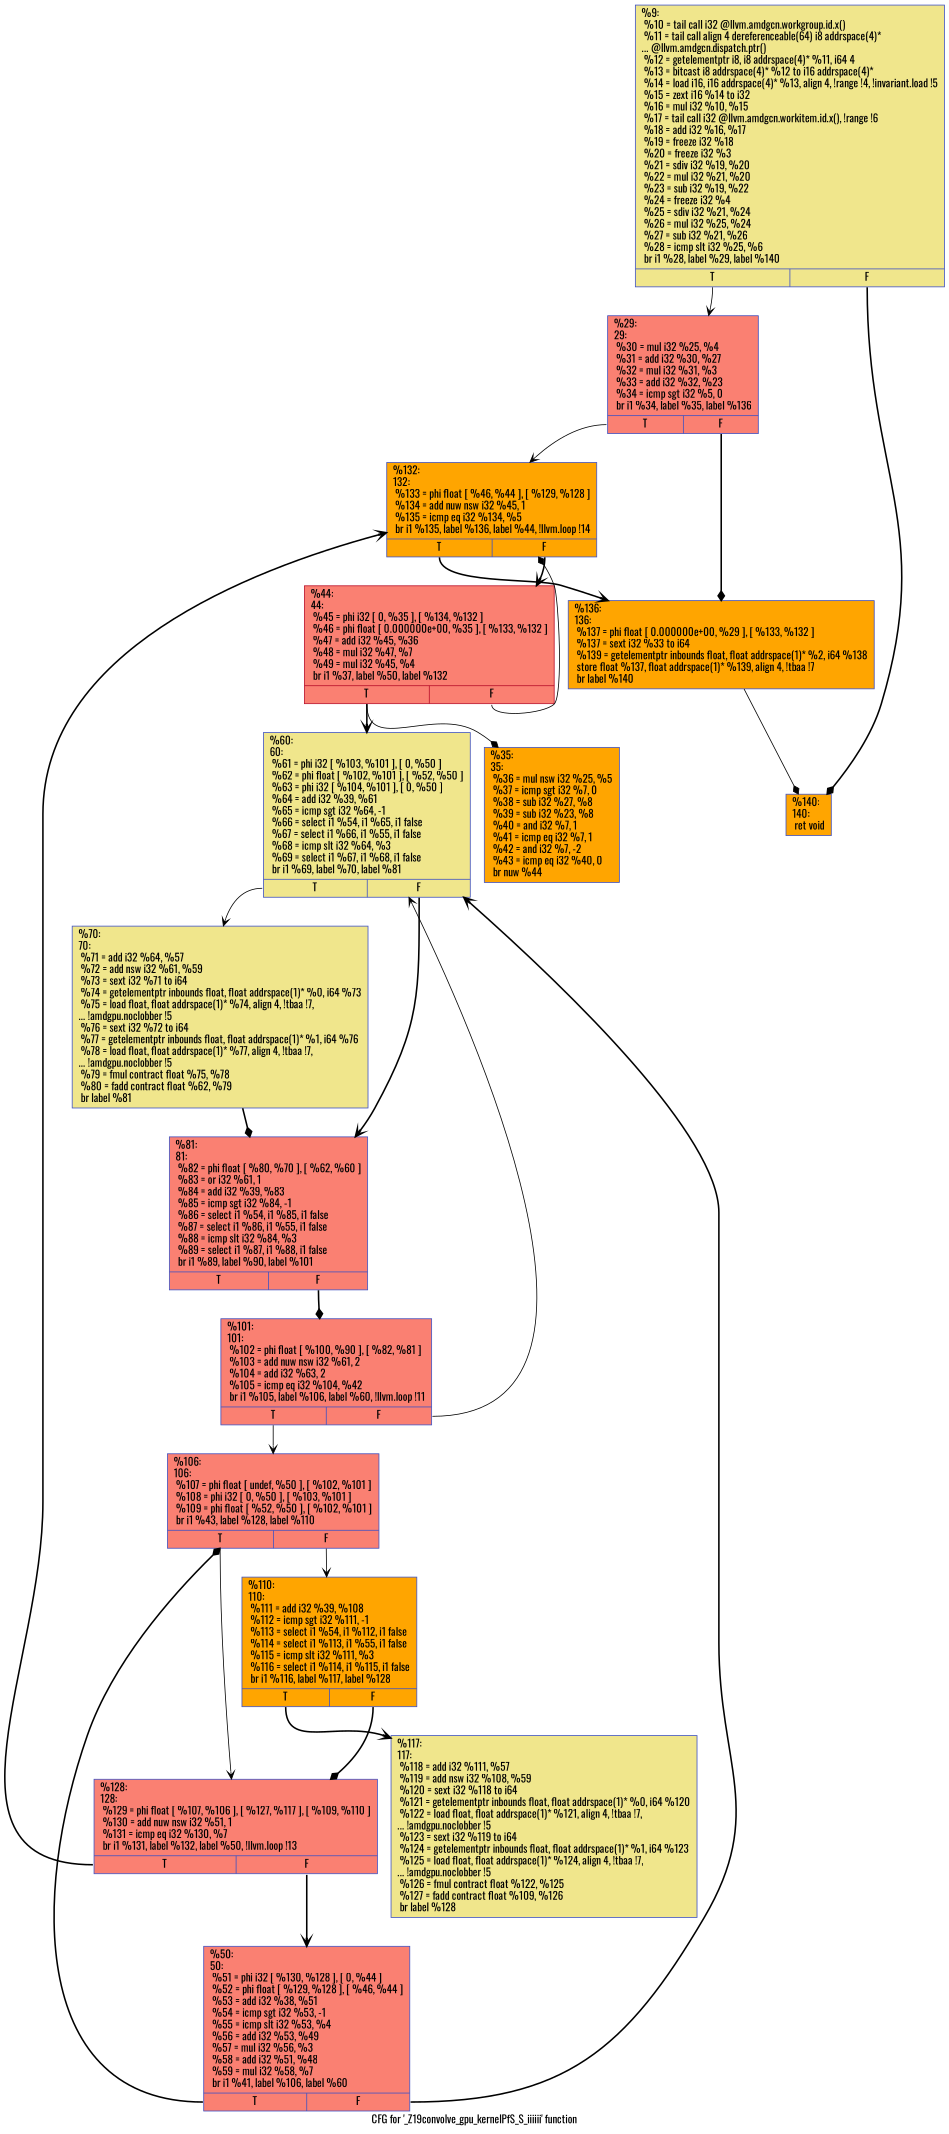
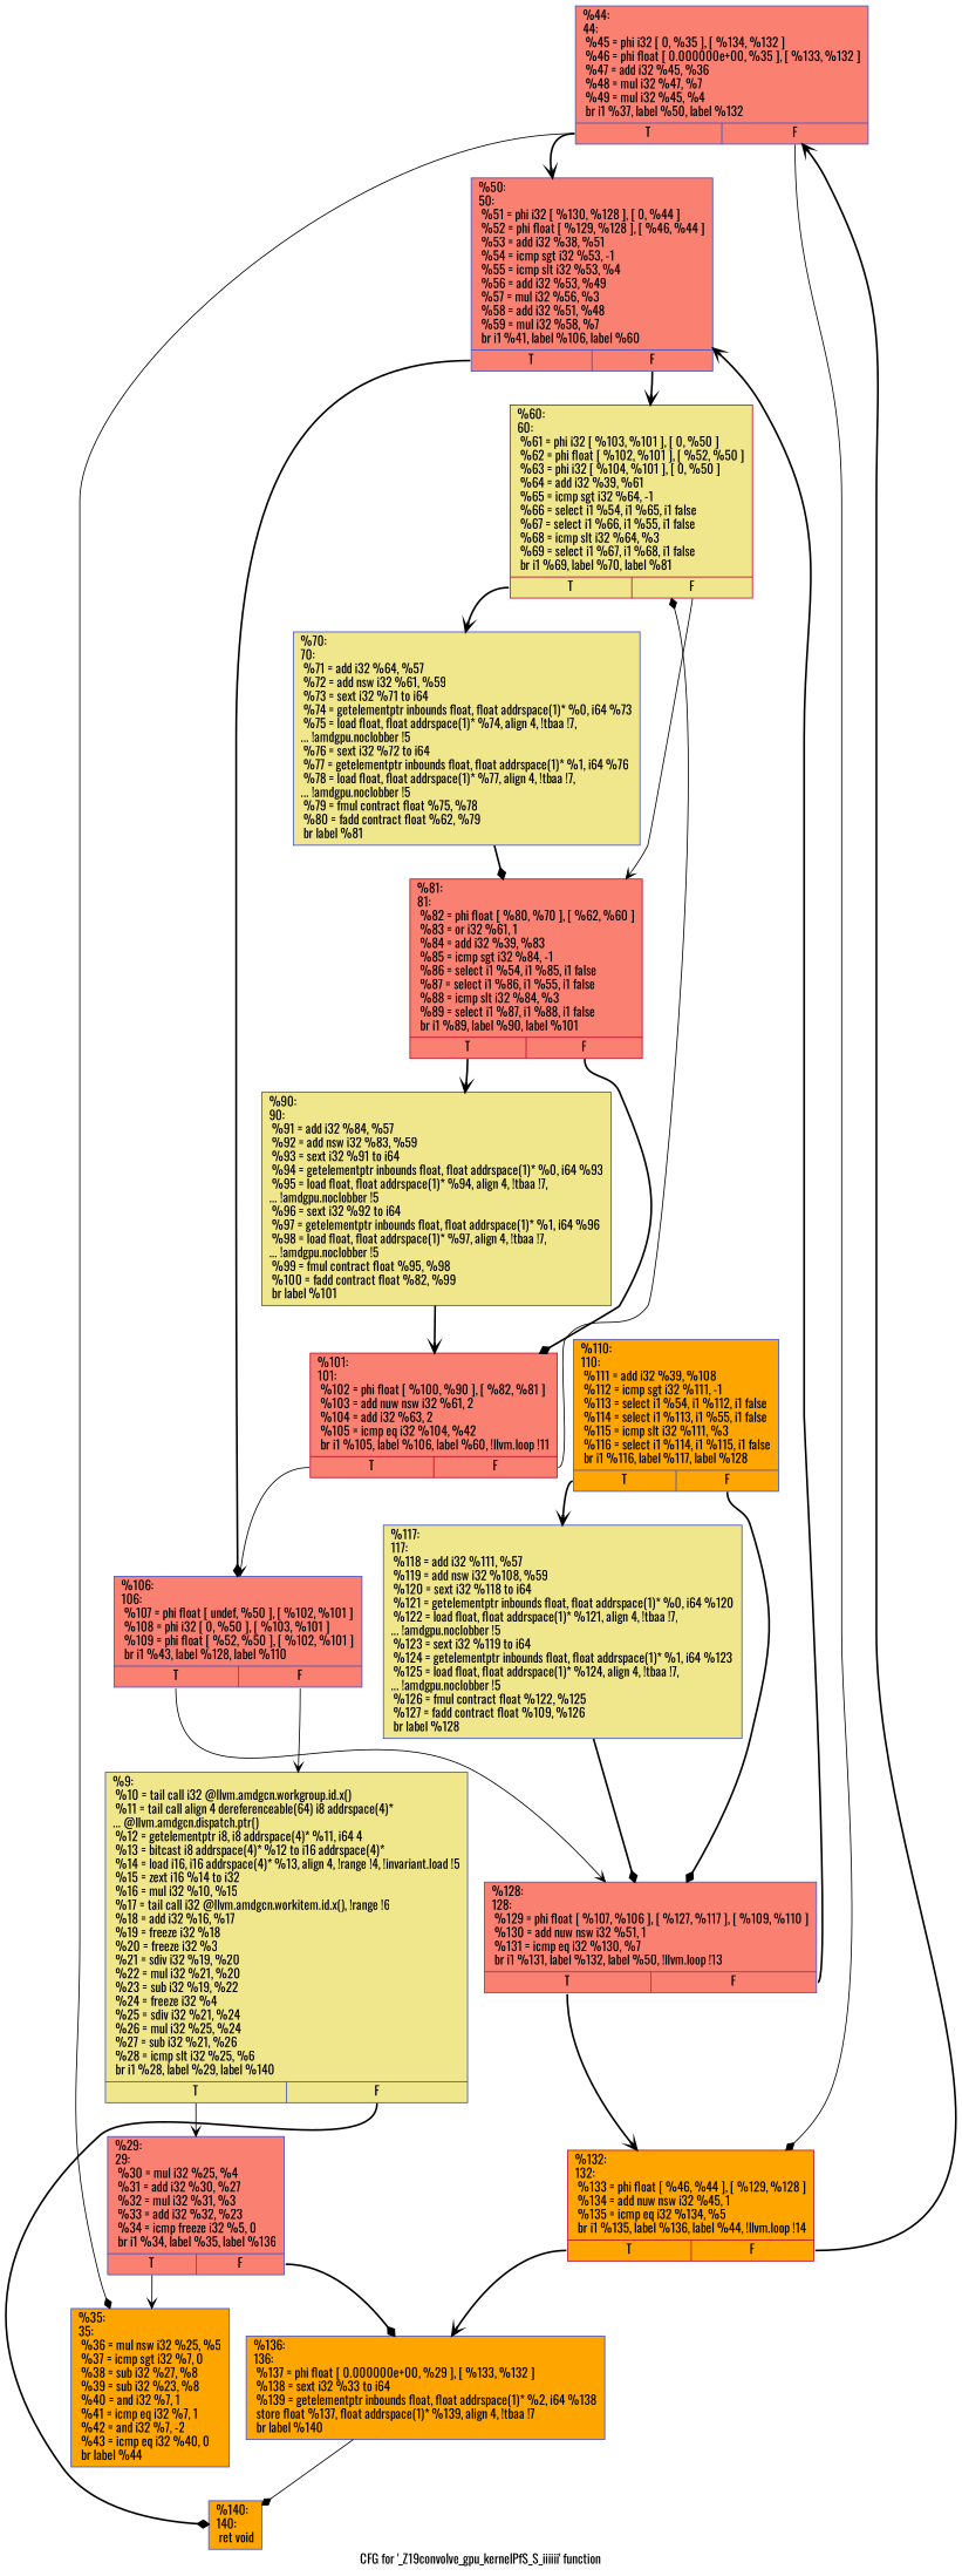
  digraph {
    fontname=Oswald
    label="CFG for '_Z19convolve_gpu_kernelPfS_S_iiiiii' function"
    node [color="#3d50c3ff" fillcolor=salmon fontname=Oswald shape=record style=filled]
    edge [arrowhead=vee fontname=Oswald style=bold tailport=s0]
    n1 [fillcolor=khaki label="{%9:\l  %10 = tail call i32 @llvm.amdgcn.workgroup.id.x()\l  %11 = tail call align 4 dereferenceable(64) i8 addrspace(4)*\l... @llvm.amdgcn.dispatch.ptr()\l  %12 = getelementptr i8, i8 addrspace(4)* %11, i64 4\l  %13 = bitcast i8 addrspace(4)* %12 to i16 addrspace(4)*\l  %14 = load i16, i16 addrspace(4)* %13, align 4, !range !4, !invariant.load !5\l  %15 = zext i16 %14 to i32\l  %16 = mul i32 %10, %15\l  %17 = tail call i32 @llvm.amdgcn.workitem.id.x(), !range !6\l  %18 = add i32 %16, %17\l  %19 = freeze i32 %18\l  %20 = freeze i32 %3\l  %21 = sdiv i32 %19, %20\l  %22 = mul i32 %21, %20\l  %23 = sub i32 %19, %22\l  %24 = freeze i32 %4\l  %25 = sdiv i32 %21, %24\l  %26 = mul i32 %25, %24\l  %27 = sub i32 %21, %26\l  %28 = icmp slt i32 %25, %6\l  br i1 %28, label %29, label %140\l|{<s0>T|<s1>F}}"]
-   n2 [label="{%29:\l29:                                               \l  %30 = mul i32 %25, %4\l  %31 = add i32 %30, %27\l  %32 = mul i32 %31, %3\l  %33 = add i32 %32, %23\l  %34 = icmp sgt i32 %5, 0\l  br i1 %34, label %35, label %136\l|{<s0>T|<s1>F}}"]
+   n2 [label="{%29:\l29:                                               \l  %30 = mul i32 %25, %4\l  %31 = add i32 %30, %27\l  %32 = mul i32 %31, %3\l  %33 = add i32 %32, %23\l  %34 = icmp freeze i32 %5, 0\l  br i1 %34, label %35, label %136\l|{<s0>T|<s1>F}}"]
    n3 [fillcolor=orange label="{%140:\l140:                                              \l  ret void\l}"]
-   n4 [fillcolor=orange label="{%35:\l35:                                               \l  %36 = mul nsw i32 %25, %5\l  %37 = icmp sgt i32 %7, 0\l  %38 = sub i32 %27, %8\l  %39 = sub i32 %23, %8\l  %40 = and i32 %7, 1\l  %41 = icmp eq i32 %7, 1\l  %42 = and i32 %7, -2\l  %43 = icmp eq i32 %40, 0\l  br nuw %44\l}"]
-   n5 [fillcolor=orange label="{%136:\l136:                                              \l  %137 = phi float [ 0.000000e+00, %29 ], [ %133, %132 ]\l  %137 = sext i32 %33 to i64\l  %139 = getelementptr inbounds float, float addrspace(1)* %2, i64 %138\l  store float %137, float addrspace(1)* %139, align 4, !tbaa !7\l  br label %140\l}"]
-   n6 [color="#b70d28ff" label="{%44:\l44:                                               \l  %45 = phi i32 [ 0, %35 ], [ %134, %132 ]\l  %46 = phi float [ 0.000000e+00, %35 ], [ %133, %132 ]\l  %47 = add i32 %45, %36\l  %48 = mul i32 %47, %7\l  %49 = mul i32 %45, %4\l  br i1 %37, label %50, label %132\l|{<s0>T|<s1>F}}"]
+   n4 [fillcolor=orange label="{%35:\l35:                                               \l  %36 = mul nsw i32 %25, %5\l  %37 = icmp sgt i32 %7, 0\l  %38 = sub i32 %27, %8\l  %39 = sub i32 %23, %8\l  %40 = and i32 %7, 1\l  %41 = icmp eq i32 %7, 1\l  %42 = and i32 %7, -2\l  %43 = icmp eq i32 %40, 0\l  br label %44\l}"]
+   n5 [fillcolor=orange label="{%136:\l136:                                              \l  %137 = phi float [ 0.000000e+00, %29 ], [ %133, %132 ]\l  %138 = sext i32 %33 to i64\l  %139 = getelementptr inbounds float, float addrspace(1)* %2, i64 %138\l  store float %137, float addrspace(1)* %139, align 4, !tbaa !7\l  br label %140\l}"]
+   n6 [label="{%44:\l44:                                               \l  %45 = phi i32 [ 0, %35 ], [ %134, %132 ]\l  %46 = phi float [ 0.000000e+00, %35 ], [ %133, %132 ]\l  %47 = add i32 %45, %36\l  %48 = mul i32 %47, %7\l  %49 = mul i32 %45, %4\l  br i1 %37, label %50, label %132\l|{<s0>T|<s1>F}}"]
    n7 [label="{%50:\l50:                                               \l  %51 = phi i32 [ %130, %128 ], [ 0, %44 ]\l  %52 = phi float [ %129, %128 ], [ %46, %44 ]\l  %53 = add i32 %38, %51\l  %54 = icmp sgt i32 %53, -1\l  %55 = icmp slt i32 %53, %4\l  %56 = add i32 %53, %49\l  %57 = mul i32 %56, %3\l  %58 = add i32 %51, %48\l  %59 = mul i32 %58, %7\l  br i1 %41, label %106, label %60\l|{<s0>T|<s1>F}}"]
-   n8 [fillcolor=orange label="{%132:\l132:                                              \l  %133 = phi float [ %46, %44 ], [ %129, %128 ]\l  %134 = add nuw nsw i32 %45, 1\l  %135 = icmp eq i32 %134, %5\l  br i1 %135, label %136, label %44, !llvm.loop !14\l|{<s0>T|<s1>F}}"]
+   n8 [color="#b70d28ff" fillcolor=orange label="{%132:\l132:                                              \l  %133 = phi float [ %46, %44 ], [ %129, %128 ]\l  %134 = add nuw nsw i32 %45, 1\l  %135 = icmp eq i32 %134, %5\l  br i1 %135, label %136, label %44, !llvm.loop !14\l|{<s0>T|<s1>F}}"]
    n9 [label="{%106:\l106:                                              \l  %107 = phi float [ undef, %50 ], [ %102, %101 ]\l  %108 = phi i32 [ 0, %50 ], [ %103, %101 ]\l  %109 = phi float [ %52, %50 ], [ %102, %101 ]\l  br i1 %43, label %128, label %110\l|{<s0>T|<s1>F}}"]
-   n10 [fillcolor=khaki label="{%60:\l60:                                               \l  %61 = phi i32 [ %103, %101 ], [ 0, %50 ]\l  %62 = phi float [ %102, %101 ], [ %52, %50 ]\l  %63 = phi i32 [ %104, %101 ], [ 0, %50 ]\l  %64 = add i32 %39, %61\l  %65 = icmp sgt i32 %64, -1\l  %66 = select i1 %54, i1 %65, i1 false\l  %67 = select i1 %66, i1 %55, i1 false\l  %68 = icmp slt i32 %64, %3\l  %69 = select i1 %67, i1 %68, i1 false\l  br i1 %69, label %70, label %81\l|{<s0>T|<s1>F}}"]
+   n10 [color="#b70d28ff" fillcolor=khaki label="{%60:\l60:                                               \l  %61 = phi i32 [ %103, %101 ], [ 0, %50 ]\l  %62 = phi float [ %102, %101 ], [ %52, %50 ]\l  %63 = phi i32 [ %104, %101 ], [ 0, %50 ]\l  %64 = add i32 %39, %61\l  %65 = icmp sgt i32 %64, -1\l  %66 = select i1 %54, i1 %65, i1 false\l  %67 = select i1 %66, i1 %55, i1 false\l  %68 = icmp slt i32 %64, %3\l  %69 = select i1 %67, i1 %68, i1 false\l  br i1 %69, label %70, label %81\l|{<s0>T|<s1>F}}"]
    n11 [label="{%128:\l128:                                              \l  %129 = phi float [ %107, %106 ], [ %127, %117 ], [ %109, %110 ]\l  %130 = add nuw nsw i32 %51, 1\l  %131 = icmp eq i32 %130, %7\l  br i1 %131, label %132, label %50, !llvm.loop !13\l|{<s0>T|<s1>F}}"]
    n12 [fillcolor=orange label="{%110:\l110:                                              \l  %111 = add i32 %39, %108\l  %112 = icmp sgt i32 %111, -1\l  %113 = select i1 %54, i1 %112, i1 false\l  %114 = select i1 %113, i1 %55, i1 false\l  %115 = icmp slt i32 %111, %3\l  %116 = select i1 %114, i1 %115, i1 false\l  br i1 %116, label %117, label %128\l|{<s0>T|<s1>F}}"]
    n13 [fillcolor=khaki label="{%70:\l70:                                               \l  %71 = add i32 %64, %57\l  %72 = add nsw i32 %61, %59\l  %73 = sext i32 %71 to i64\l  %74 = getelementptr inbounds float, float addrspace(1)* %0, i64 %73\l  %75 = load float, float addrspace(1)* %74, align 4, !tbaa !7,\l... !amdgpu.noclobber !5\l  %76 = sext i32 %72 to i64\l  %77 = getelementptr inbounds float, float addrspace(1)* %1, i64 %76\l  %78 = load float, float addrspace(1)* %77, align 4, !tbaa !7,\l... !amdgpu.noclobber !5\l  %79 = fmul contract float %75, %78\l  %80 = fadd contract float %62, %79\l  br label %81\l}"]
-   n14 [label="{%81:\l81:                                               \l  %82 = phi float [ %80, %70 ], [ %62, %60 ]\l  %83 = or i32 %61, 1\l  %84 = add i32 %39, %83\l  %85 = icmp sgt i32 %84, -1\l  %86 = select i1 %54, i1 %85, i1 false\l  %87 = select i1 %86, i1 %55, i1 false\l  %88 = icmp slt i32 %84, %3\l  %89 = select i1 %87, i1 %88, i1 false\l  br i1 %89, label %90, label %101\l|{<s0>T|<s1>F}}"]
+   n14 [color="#b70d28ff" label="{%81:\l81:                                               \l  %82 = phi float [ %80, %70 ], [ %62, %60 ]\l  %83 = or i32 %61, 1\l  %84 = add i32 %39, %83\l  %85 = icmp sgt i32 %84, -1\l  %86 = select i1 %54, i1 %85, i1 false\l  %87 = select i1 %86, i1 %55, i1 false\l  %88 = icmp slt i32 %84, %3\l  %89 = select i1 %87, i1 %88, i1 false\l  br i1 %89, label %90, label %101\l|{<s0>T|<s1>F}}"]
    n15 [fillcolor=khaki label="{%117:\l117:                                              \l  %118 = add i32 %111, %57\l  %119 = add nsw i32 %108, %59\l  %120 = sext i32 %118 to i64\l  %121 = getelementptr inbounds float, float addrspace(1)* %0, i64 %120\l  %122 = load float, float addrspace(1)* %121, align 4, !tbaa !7,\l... !amdgpu.noclobber !5\l  %123 = sext i32 %119 to i64\l  %124 = getelementptr inbounds float, float addrspace(1)* %1, i64 %123\l  %125 = load float, float addrspace(1)* %124, align 4, !tbaa !7,\l... !amdgpu.noclobber !5\l  %126 = fmul contract float %122, %125\l  %127 = fadd contract float %109, %126\l  br label %128\l}"]
-   n17 [label="{%101:\l101:                                              \l  %102 = phi float [ %100, %90 ], [ %82, %81 ]\l  %103 = add nuw nsw i32 %61, 2\l  %104 = add i32 %63, 2\l  %105 = icmp eq i32 %104, %42\l  br i1 %105, label %106, label %60, !llvm.loop !11\l|{<s0>T|<s1>F}}"]
+   n16 [fillcolor=khaki label="{%90:\l90:                                               \l  %91 = add i32 %84, %57\l  %92 = add nsw i32 %83, %59\l  %93 = sext i32 %91 to i64\l  %94 = getelementptr inbounds float, float addrspace(1)* %0, i64 %93\l  %95 = load float, float addrspace(1)* %94, align 4, !tbaa !7,\l... !amdgpu.noclobber !5\l  %96 = sext i32 %92 to i64\l  %97 = getelementptr inbounds float, float addrspace(1)* %1, i64 %96\l  %98 = load float, float addrspace(1)* %97, align 4, !tbaa !7,\l... !amdgpu.noclobber !5\l  %99 = fmul contract float %95, %98\l  %100 = fadd contract float %82, %99\l  br label %101\l}"]
+   n17 [color="#b70d28ff" label="{%101:\l101:                                              \l  %102 = phi float [ %100, %90 ], [ %82, %81 ]\l  %103 = add nuw nsw i32 %61, 2\l  %104 = add i32 %63, 2\l  %105 = icmp eq i32 %104, %42\l  br i1 %105, label %106, label %60, !llvm.loop !11\l|{<s0>T|<s1>F}}"]
    n1 -> n2 [style=solid]
    n1 -> n3 [arrowhead=diamond tailport=s1]
-   n2 -> n8 [style=solid]
+   n2 -> n4 [style=solid]
    n2 -> n5 [arrowhead=diamond tailport=s1]
    n5 -> n3 [arrowhead=diamond style=solid]
    n6 -> n4 [arrowhead=diamond style=solid]
-   n6 -> n10
+   n6 -> n7
    n6 -> n8 [arrowhead=diamond style=solid tailport=s1]
    n7 -> n9 [arrowhead=diamond]
    n7 -> n10 [tailport=s1]
    n8 -> n5
    n8 -> n6 [tailport=s1]
    n9 -> n11 [style=solid]
-   n9 -> n12 [style=solid tailport=s1]
-   n10 -> n13 [style=solid]
-   n10 -> n14 [tailport=s1]
+   n9 -> n1 [style=solid tailport=s1]
+   n10 -> n13
+   n10 -> n14 [style=solid tailport=s1]
    n11 -> n7 [tailport=s1]
    n11 -> n8
    n12 -> n11 [arrowhead=diamond tailport=s1]
    n12 -> n15
    n13 -> n14 [arrowhead=diamond]
+   n14 -> n16
    n14 -> n17 [arrowhead=diamond tailport=s1]
+   n15 -> n11 [arrowhead=diamond]
+   n16 -> n17
    n17 -> n9 [style=solid]
-   n17 -> n10 [style=solid tailport=s1]
+   n17 -> n10 [arrowhead=diamond style=solid tailport=s1]
  }
